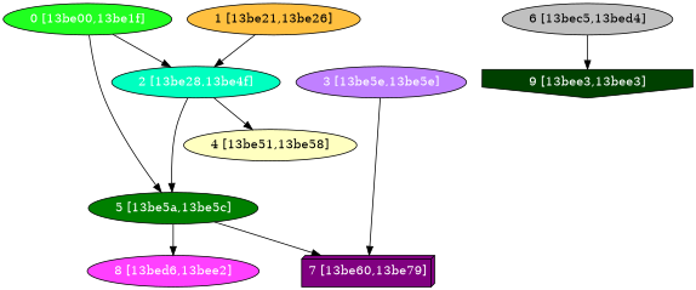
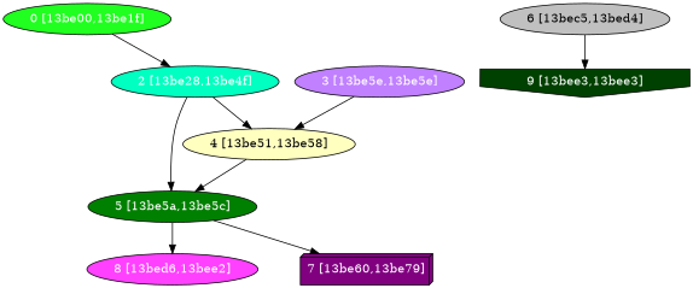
  digraph {
    node [fontcolor="#ffffff" shape=oval style=filled]
    n1 [fillcolor="#20FF20" label="0 [13be00,13be1f]"]
    n2 [fillcolor="#00FFC0" label="2 [13be28,13be4f]"]
-   n3 [fillcolor="#FFC040" fontcolor="#000000" label="1 [13be21,13be26]"]
    n4 [fillcolor="#FFFFC0" fontcolor="#000000" label="4 [13be51,13be58]"]
    n5 [fillcolor="#008000" label="5 [13be5a,13be5c]"]
    n6 [fillcolor="#C080FF" label="3 [13be5e,13be5e]"]
    n7 [fillcolor="#800080" label="7 [13be60,13be79]" shape=box3d]
    n8 [fillcolor="#FF40FF" label="8 [13bed6,13bee2]"]
    n9 [fillcolor="#C0C0C0" fontcolor="#000000" label="6 [13bec5,13bed4]"]
    n10 [fillcolor="#004000" label="9 [13bee3,13bee3]" shape=invhouse]
    n1 -> n2
    n2 -> n4
    n2 -> n5
-   n3 -> n2
-   n1 -> n5
+   n4 -> n5
    n5 -> n7
    n5 -> n8
-   n6 -> n7
+   n6 -> n4
    n9 -> n10
  }
